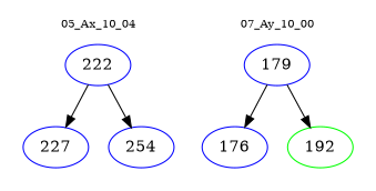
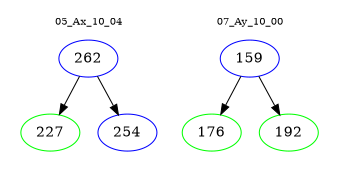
  digraph {
    node [color=blue]
    edge [color=black]
-   n1 [label=222]
-   n2 [label=227]
+   n1 [label=262]
+   n2 [color=green label=227]
    n3 [label=254]
-   n4 [label=179]
-   n5 [label=176]
+   n4 [label=159]
+   n5 [color=green label=176]
    n6 [color=green label=192]
    subgraph cluster_1 {
      color=white
      fontsize=10
      label="05_Ax_10_04"
      n1
      n2
      n3
    }
    subgraph cluster_2 {
      color=white
      fontsize=10
      label="07_Ay_10_00"
      n4
      n5
      n6
    }
    n1 -> n2
    n1 -> n3
    n4 -> n5
    n4 -> n6
  }
